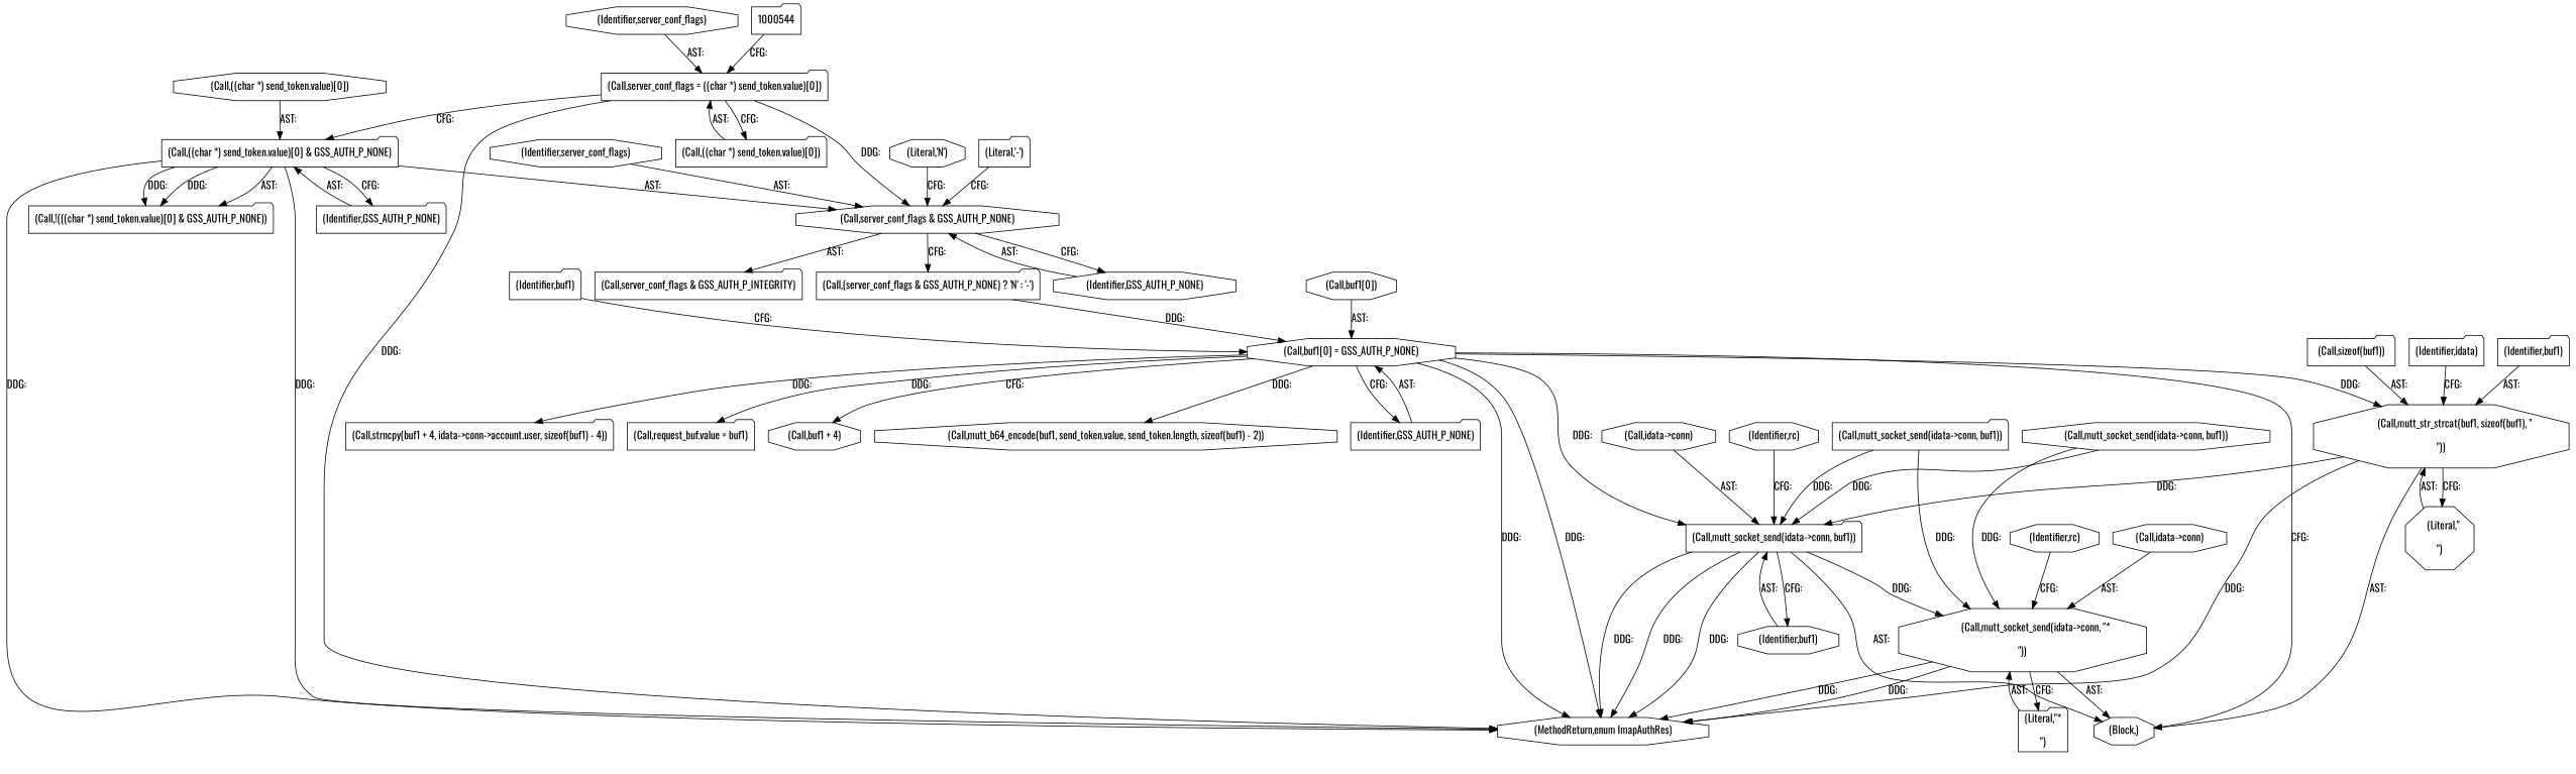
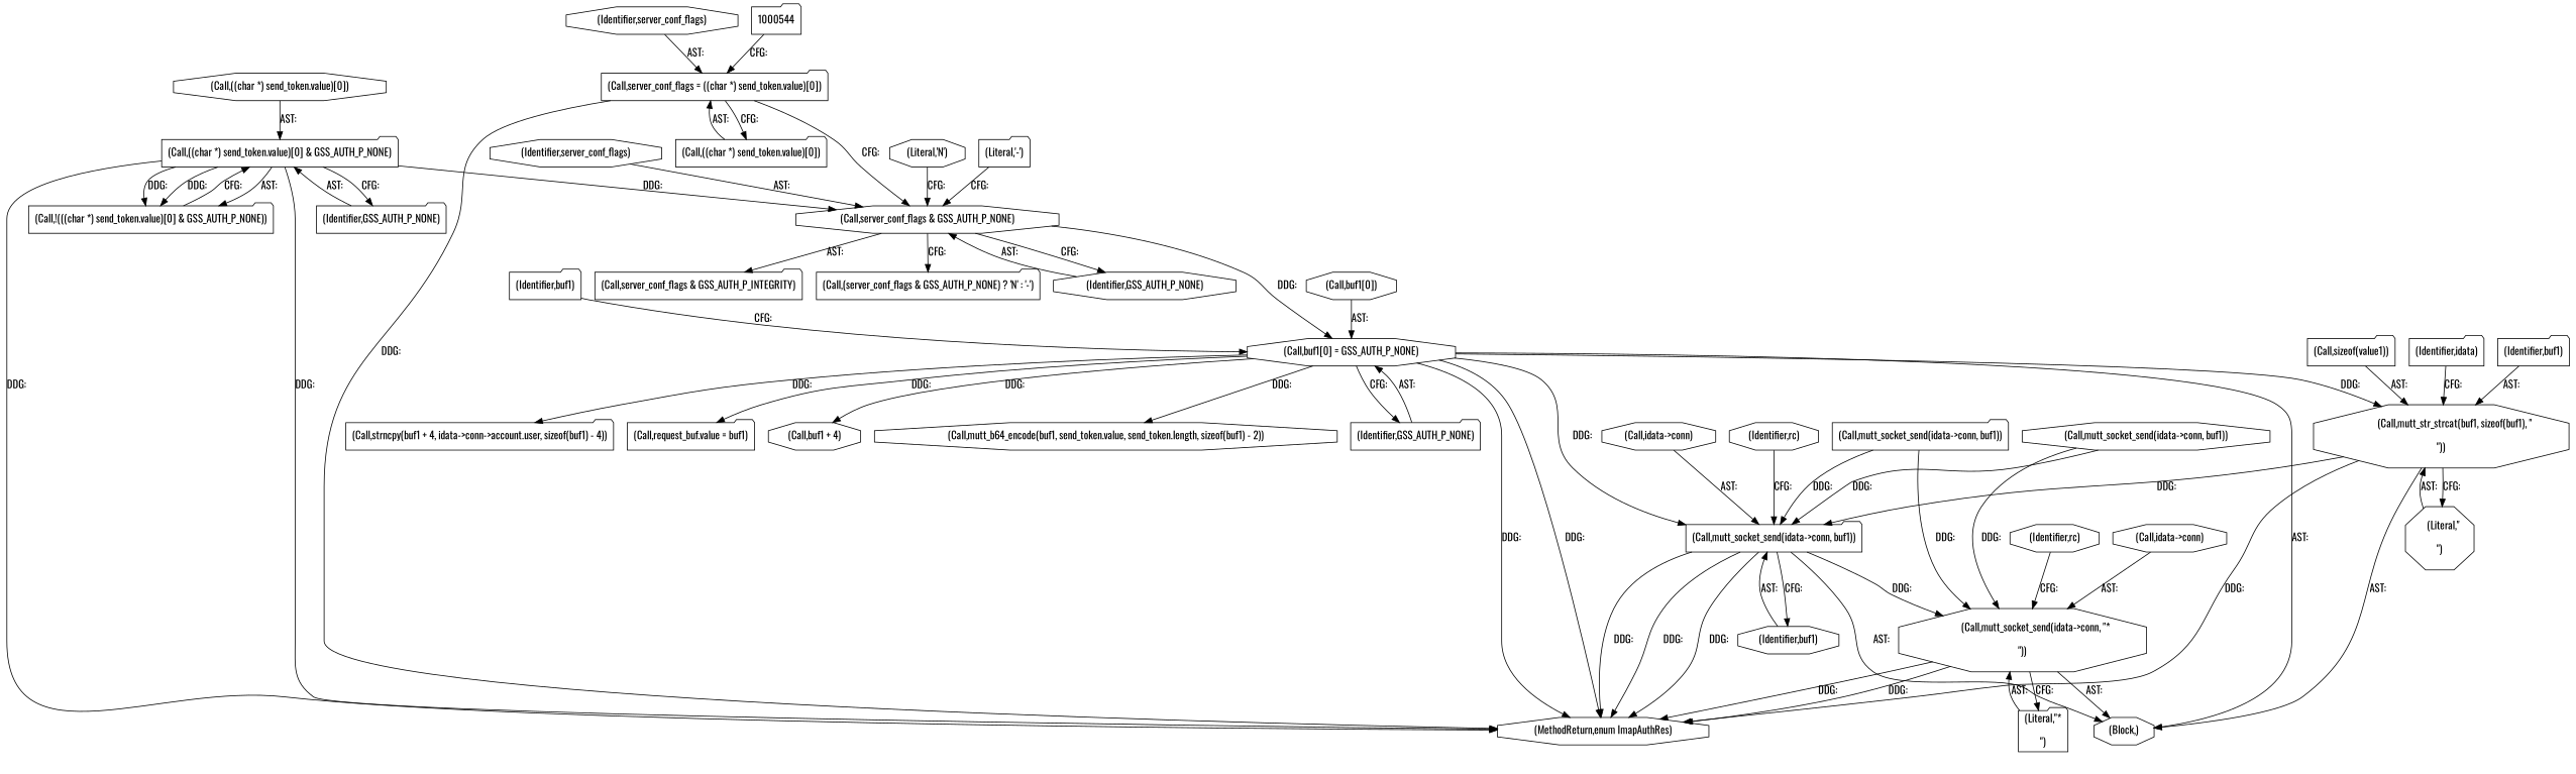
  digraph {
    fontname=Oswald
    node [fontname=Oswald shape=octagon]
    edge [fontname=Oswald]
    n1 [label="(Call,mutt_str_strcat(buf1, sizeof(buf1), \"\r\n\"))"]
    n2 [label="(Call,mutt_socket_send(idata->conn, buf1))" shape=folder]
    n3 [label="(Literal,\"\r\n\")"]
    n4 [label="(Block,)"]
    n5 [label="(MethodReturn,enum ImapAuthRes)"]
    n6 [label="(Call,mutt_socket_send(idata->conn, \"*\r\n\"))"]
    n7 [label="(Identifier,buf1)"]
    n8 [label="(Call,buf1[0] = GSS_AUTH_P_NONE)"]
    n9 [label="(Identifier,GSS_AUTH_P_NONE)" shape=folder]
    n10 [label="(Call,strncpy(buf1 + 4, idata->conn->account.user, sizeof(buf1) - 4))" shape=folder]
    n11 [label="(Call,request_buf.value = buf1)" shape=folder]
    n12 [label="(Call,buf1 + 4)"]
    n13 [label="(Call,mutt_b64_encode(buf1, send_token.value, send_token.length, sizeof(buf1) - 2))"]
    n14 [label="(Call,server_conf_flags & GSS_AUTH_P_NONE)"]
    n15 [label="(Identifier,GSS_AUTH_P_NONE)"]
    n16 [label="(Call,(server_conf_flags & GSS_AUTH_P_NONE) ? 'N' : '-')" shape=folder]
    n17 [label="(Call,server_conf_flags & GSS_AUTH_P_INTEGRITY)" shape=folder]
    n18 [label="(Call,server_conf_flags = ((char *) send_token.value)[0])" shape=folder]
    n19 [label="(Call,((char *) send_token.value)[0])" shape=folder]
    n20 [label="(Call,((char *) send_token.value)[0] & GSS_AUTH_P_NONE)" shape=folder]
    n21 [label="(Identifier,GSS_AUTH_P_NONE)" shape=folder]
    n22 [label="(Call,!(((char *) send_token.value)[0] & GSS_AUTH_P_NONE))" shape=folder]
    n23 [label="(Literal,\"*\r\n\")" shape=folder]
    n24 [label="(Call,((char *) send_token.value)[0])"]
    n25 [label="(Literal,'N')"]
    n26 [label="(Identifier,idata)" shape=folder]
    n27 [label="(Call,idata->conn)"]
    n28 [label="(Literal,'-')" shape=folder]
    n29 [label="(Identifier,buf1)" shape=folder]
    n30 [label="(Call,mutt_socket_send(idata->conn, buf1))"]
    n31 [label="(Call,idata->conn)"]
    n32 [label="(Identifier,rc)"]
    n33 [label="(Call,buf1[0])"]
    n34 [label="(Identifier,buf1)" shape=folder]
    n35 [label="(Identifier,rc)"]
    n36 [label="(Identifier,server_conf_flags)"]
-   n37 [label="(Call,sizeof(buf1))" shape=folder]
+   n37 [label="(Call,sizeof(value1))" shape=folder]
    n38 [label="(Identifier,server_conf_flags)"]
    n39 [label="(Call,mutt_socket_send(idata->conn, buf1))" shape=folder]
    1000544 [shape=folder]
    n1 -> n2 [label="DDG: "]
    n1 -> n3 [label="CFG: "]
    n1 -> n4 [label="AST: "]
    n1 -> n5 [label="DDG: "]
    n2 -> n4 [label="AST: "]
    n2 -> n5 [label="DDG: "]
    n2 -> n5 [label="DDG: "]
    n2 -> n5 [label="DDG: "]
    n2 -> n6 [label="DDG: "]
    n2 -> n7 [label="CFG: "]
    n3 -> n1 [label="AST: "]
    n6 -> n4 [label="AST: "]
    n6 -> n5 [label="DDG: "]
    n6 -> n5 [label="DDG: "]
    n6 -> n23 [label="CFG: "]
    n7 -> n2 [label="AST: "]
    n8 -> n1 [label="DDG: "]
    n8 -> n2 [label="DDG: "]
-   n8 -> n4 [label="CFG: "]
+   n8 -> n4 [label="AST: "]
    n8 -> n5 [label="DDG: "]
    n8 -> n5 [label="DDG: "]
    n8 -> n9 [label="CFG: "]
    n8 -> n10 [label="DDG: "]
    n8 -> n11 [label="DDG: "]
-   n8 -> n12 [label="CFG: "]
+   n8 -> n12 [label="DDG: "]
    n8 -> n13 [label="DDG: "]
    n9 -> n8 [label="AST: "]
-   n16 -> n8 [label="DDG: "]
+   n14 -> n8 [label="DDG: "]
    n14 -> n15 [label="CFG: "]
    n14 -> n16 [label="CFG: "]
    n14 -> n17 [label="AST: "]
    n15 -> n14 [label="AST: "]
    n18 -> n5 [label="DDG: "]
-   n18 -> n14 [label="DDG: "]
+   n18 -> n14 [label="CFG: "]
    n18 -> n19 [label="CFG: "]
    n19 -> n18 [label="AST: "]
    n20 -> n5 [label="DDG: "]
    n20 -> n5 [label="DDG: "]
-   n20 -> n14 [label="AST: "]
+   n20 -> n14 [label="DDG: "]
    n20 -> n21 [label="CFG: "]
    n20 -> n22 [label="AST: "]
    n20 -> n22 [label="DDG: "]
    n20 -> n22 [label="DDG: "]
    n21 -> n20 [label="AST: "]
-   n18 -> n20 [label="CFG: "]
+   n22 -> n20 [label="CFG: "]
    n23 -> n6 [label="AST: "]
    n24 -> n20 [label="AST: "]
    n25 -> n14 [label="CFG: "]
    n26 -> n1 [label="CFG: "]
    n27 -> n2 [label="AST: "]
    n28 -> n14 [label="CFG: "]
    n29 -> n1 [label="AST: "]
    n30 -> n2 [label="DDG: "]
    n30 -> n6 [label="DDG: "]
    n31 -> n6 [label="AST: "]
    n32 -> n6 [label="CFG: "]
    n33 -> n8 [label="AST: "]
    n34 -> n8 [label="CFG: "]
    n35 -> n2 [label="CFG: "]
    n36 -> n18 [label="AST: "]
    n37 -> n1 [label="AST: "]
    n38 -> n14 [label="AST: "]
    n39 -> n2 [label="DDG: "]
    n39 -> n6 [label="DDG: "]
    1000544 -> n18 [label="CFG: "]
  }
